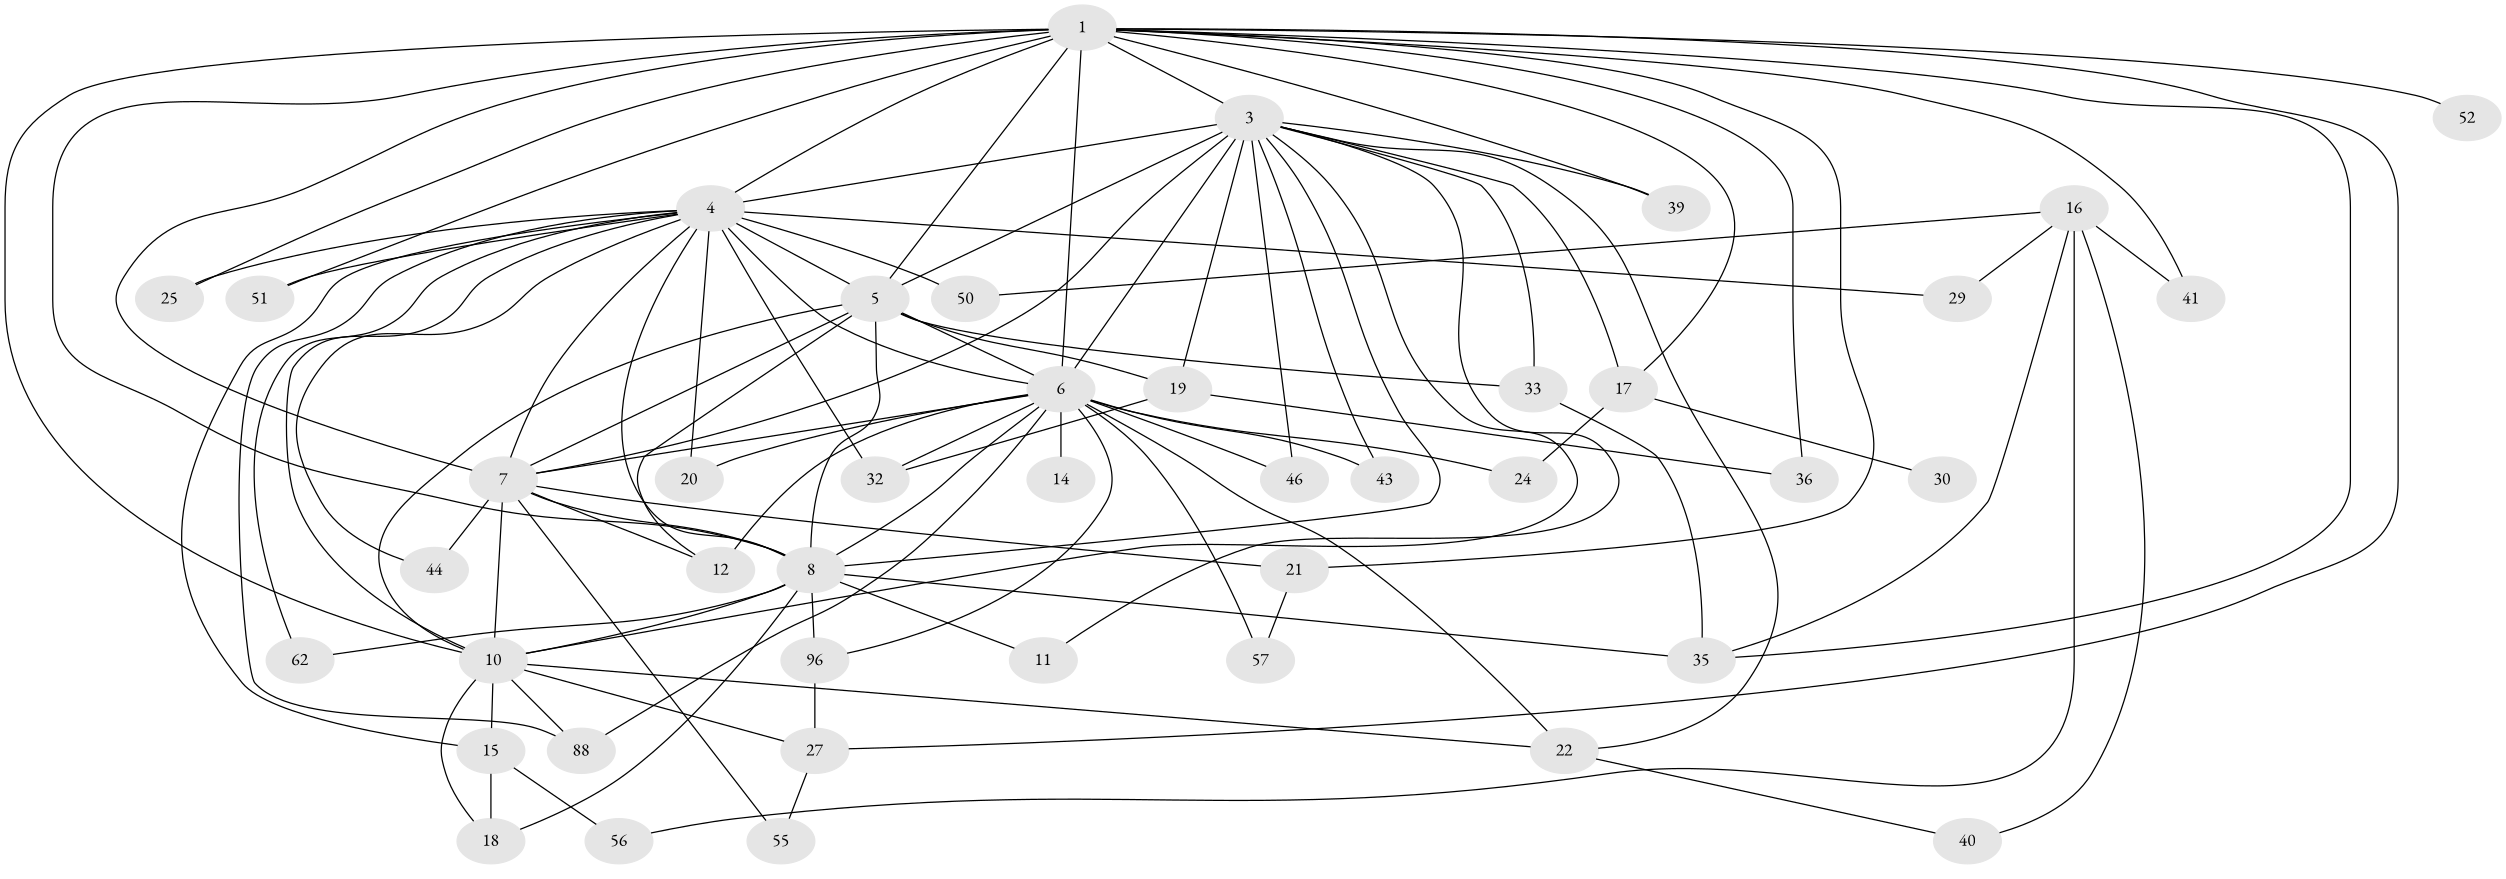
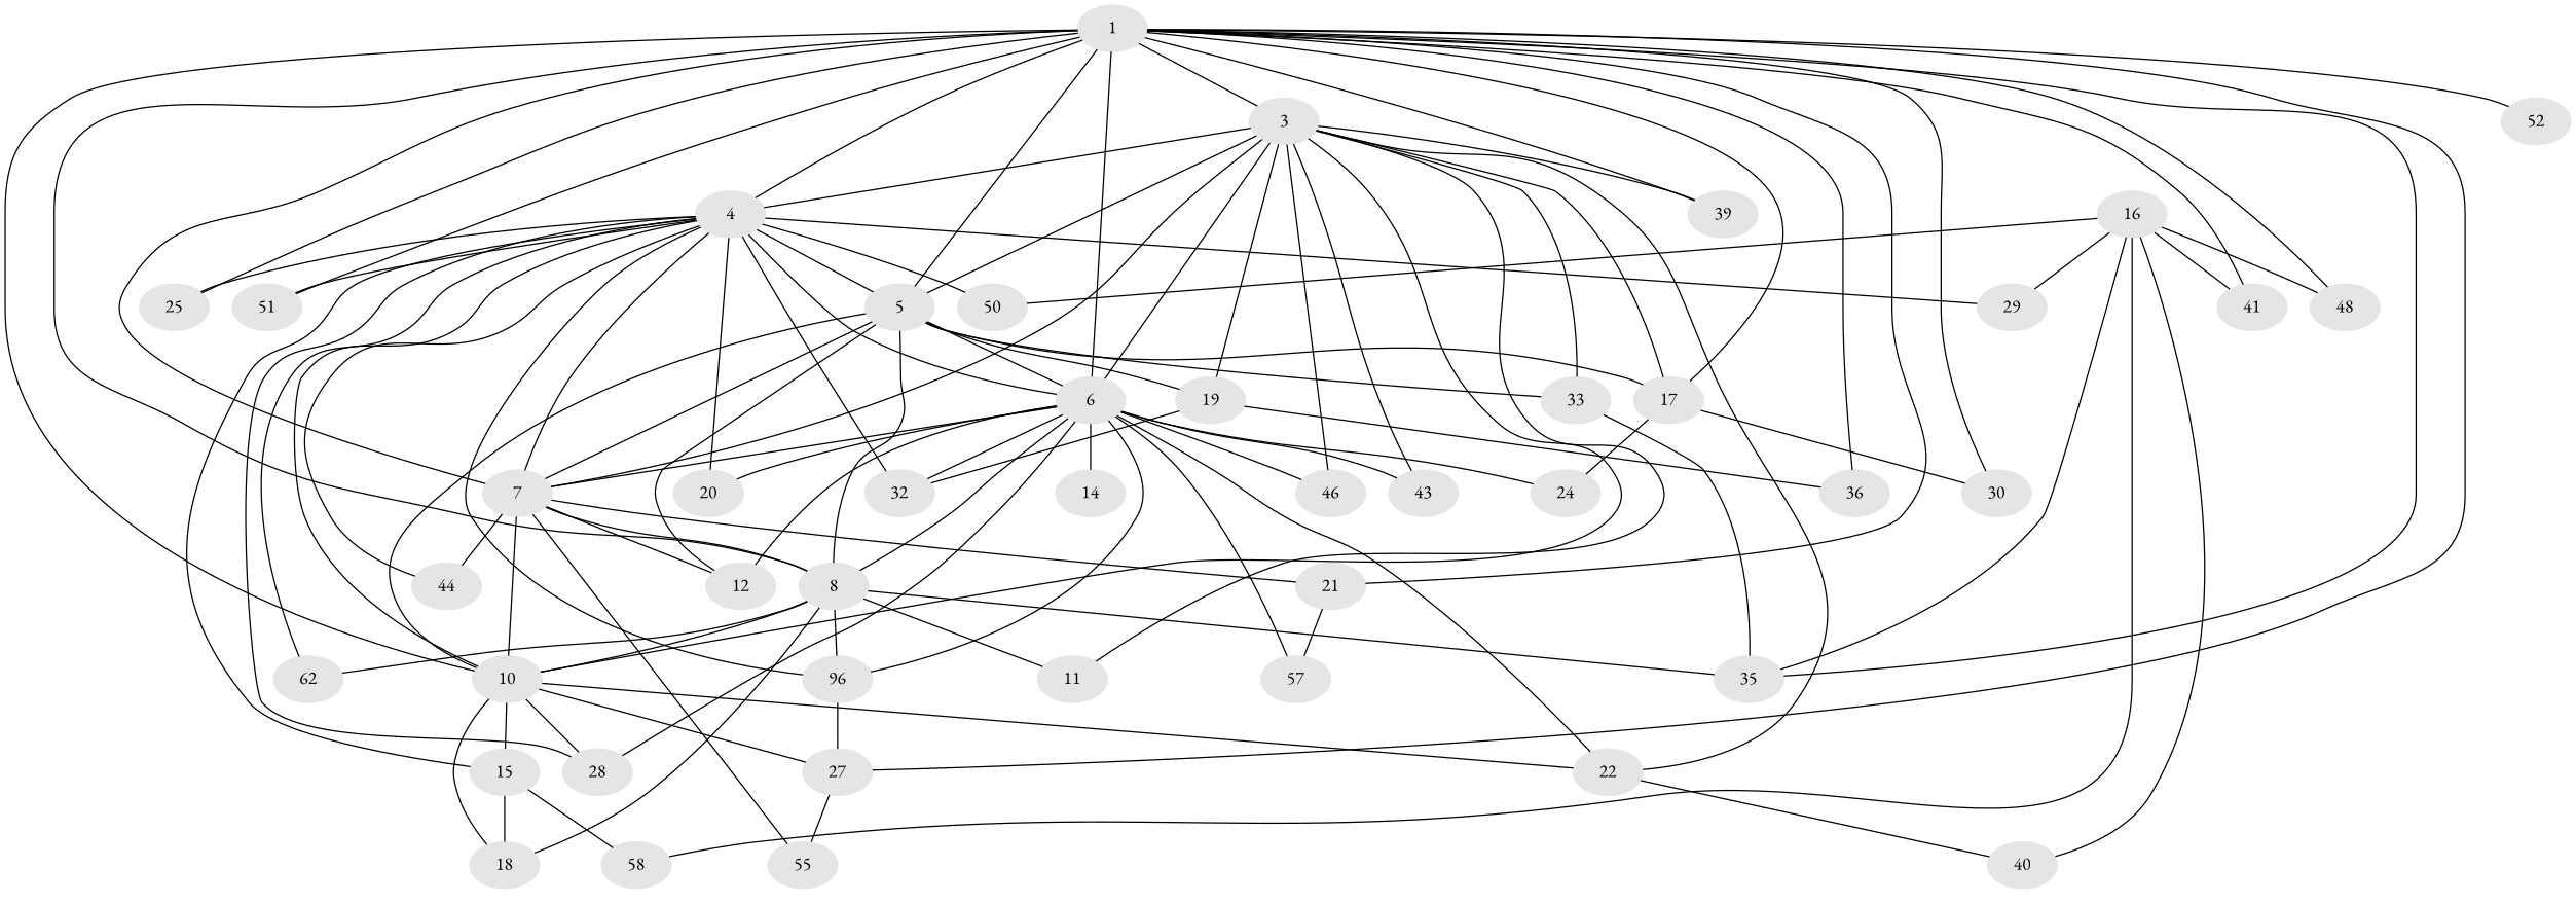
  graph {
    fontname="EB Garamond"
    node [color=gray90 fontname="EB Garamond" style=filled]
    edge [fontname="EB Garamond"]
    1 [super="+2"]
    3 [super="+45"]
    4 [super="+47"]
    5 [super="+13"]
    6 [super="+9"]
    7 [super="+61"]
    8 [super="+38"]
    10 [super="+37"]
    17 [super="+23"]
    21
    25
    27
    30
    35 [super="+49"]
    36
    39
    41
+   48
    51
    52
    11
    19
    22 [super="+53"]
    33
    43
    46
    15 [super="+54"]
    20 [super="+31"]
-   28 [super="+56" label=88]
+   28 [super="+56"]
    29
    32 [super="+42"]
    44
    50
    62
    12
    14
    24
    n38 [label=96 super="+59"]
    57
    55
    18 [super="+60"]
-   58 [label=56]
+   58
    16 [super="+34"]
    40
    1 -- 3 [weight=3]
    1 -- 4 [weight=2]
    1 -- 5 [weight=2]
    1 -- 6 [weight=4]
    1 -- 7 [weight=2]
    1 -- 8 [weight=2]
    1 -- 10 [weight=3]
    1 -- 17
    1 -- 21
    1 -- 25
    1 -- 27
+   1 -- 30
    1 -- 35
    1 -- 36
    1 -- 39
    1 -- 41
+   1 -- 48
    1 -- 51
    1 -- 52 [weight=2]
    3 -- 4
    3 -- 5
    3 -- 6 [weight=2]
    3 -- 7
-   3 -- 8
    3 -- 10
    3 -- 17
    3 -- 39
    3 -- 11
    3 -- 19
    3 -- 22
    3 -- 33
    3 -- 43
    3 -- 46
    4 -- 5 [weight=2]
    4 -- 6 [weight=2]
    4 -- 7
-   4 -- 8
+   4 -- n38
    4 -- 10
    4 -- 25
    4 -- 51
    4 -- 15
    4 -- 20
    4 -- 28
    4 -- 29
    4 -- 32
    4 -- 44
    4 -- 50
    4 -- 62
    5 -- 6 [weight=2]
    5 -- 7
    5 -- 8
    5 -- 10
+   5 -- 17
    5 -- 19
    5 -- 33
    5 -- 12
    6 -- 7 [weight=2]
    6 -- 8 [weight=2]
    6 -- 22
    6 -- 43
    6 -- 46
    6 -- 20 [weight=2]
    6 -- 28
    6 -- 32
    6 -- 12
    6 -- 14 [weight=2]
    6 -- 24
    6 -- n38
    6 -- 57
    7 -- 8
    7 -- 10 [weight=2]
    7 -- 21
    7 -- 44
    7 -- 12
    7 -- 55
    8 -- 10
    8 -- 35
    8 -- 11
    8 -- 62
    8 -- n38
    8 -- 18
    10 -- 27
    10 -- 22
    10 -- 15
    10 -- 28
    10 -- 18
    17 -- 30
    17 -- 24
    21 -- 57
    27 -- 55
    19 -- 36
    19 -- 32
    22 -- 40
    33 -- 35
    15 -- 18
    15 -- 58
    n38 -- 27
    16 -- 35
    16 -- 41
+   16 -- 48
    16 -- 29
    16 -- 50
    16 -- 58
    16 -- 40
  }
